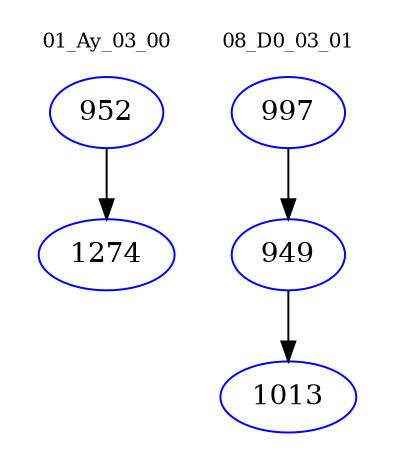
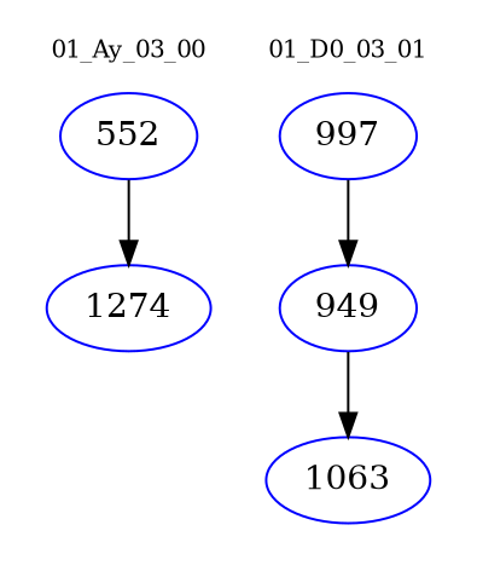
  digraph {
    node [color=blue]
    edge [color=black]
-   n1 [label=952]
+   n1 [label=552]
    n2 [label=1274]
    n3 [label=997]
    n4 [label=949]
-   n5 [label=1013]
+   n5 [label=1063]
    subgraph cluster_1 {
      color=white
      fontsize=10
      label="01_Ay_03_00"
      n1
      n2
    }
    subgraph cluster_2 {
      color=white
      fontsize=10
-     label="08_D0_03_01"
+     label="01_D0_03_01"
      n3
      n4
      n5
    }
    n1 -> n2
    n3 -> n4
    n4 -> n5
  }
